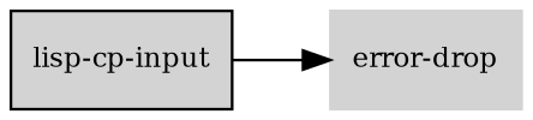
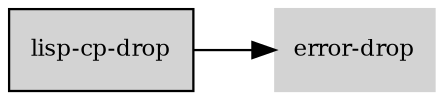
  digraph {
    rankdir=LR
    node [fillcolor=lightgray fontcolor=black fontsize=10 shape=box style=filled]
-   "lisp-cp-input" [color=black]
+   "lisp-cp-input" [color=black label="lisp-cp-drop"]
    "error-drop" [color=lightgray]
    "lisp-cp-input" -> "error-drop" [fontsize=8]
  }
